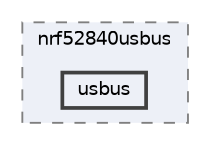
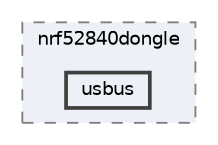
  digraph {
    compound=true
    n1 [color=grey25 fillcolor="#edf0f7" fontname=Helvetica fontsize=10 height=0.2 label=usbus shape=box style="filled,bold" width=0.4]
    subgraph cluster_1 {
      bgcolor="#edf0f7"
      fontname=Helvetica
      fontsize=10
-     label=nrf52840usbus
+     label=nrf52840dongle
      pencolor=grey50
      style="filled,dashed"
      n1
    }
  }
